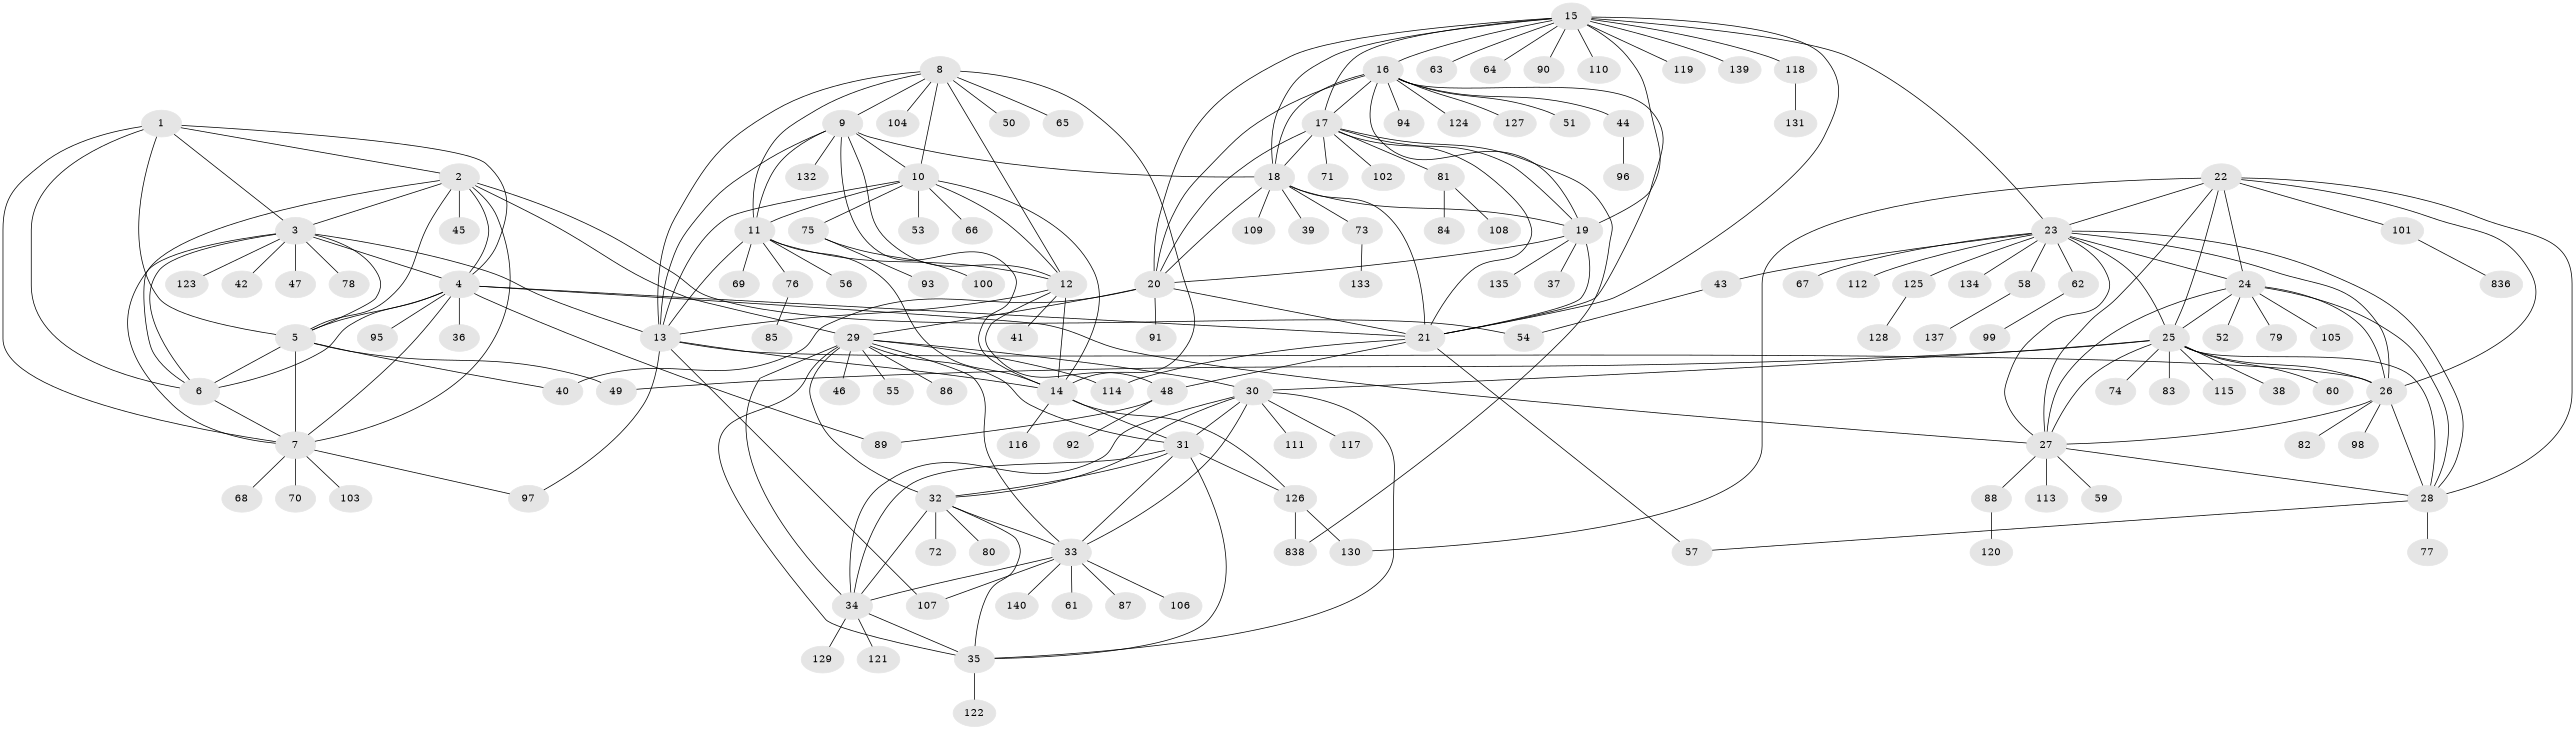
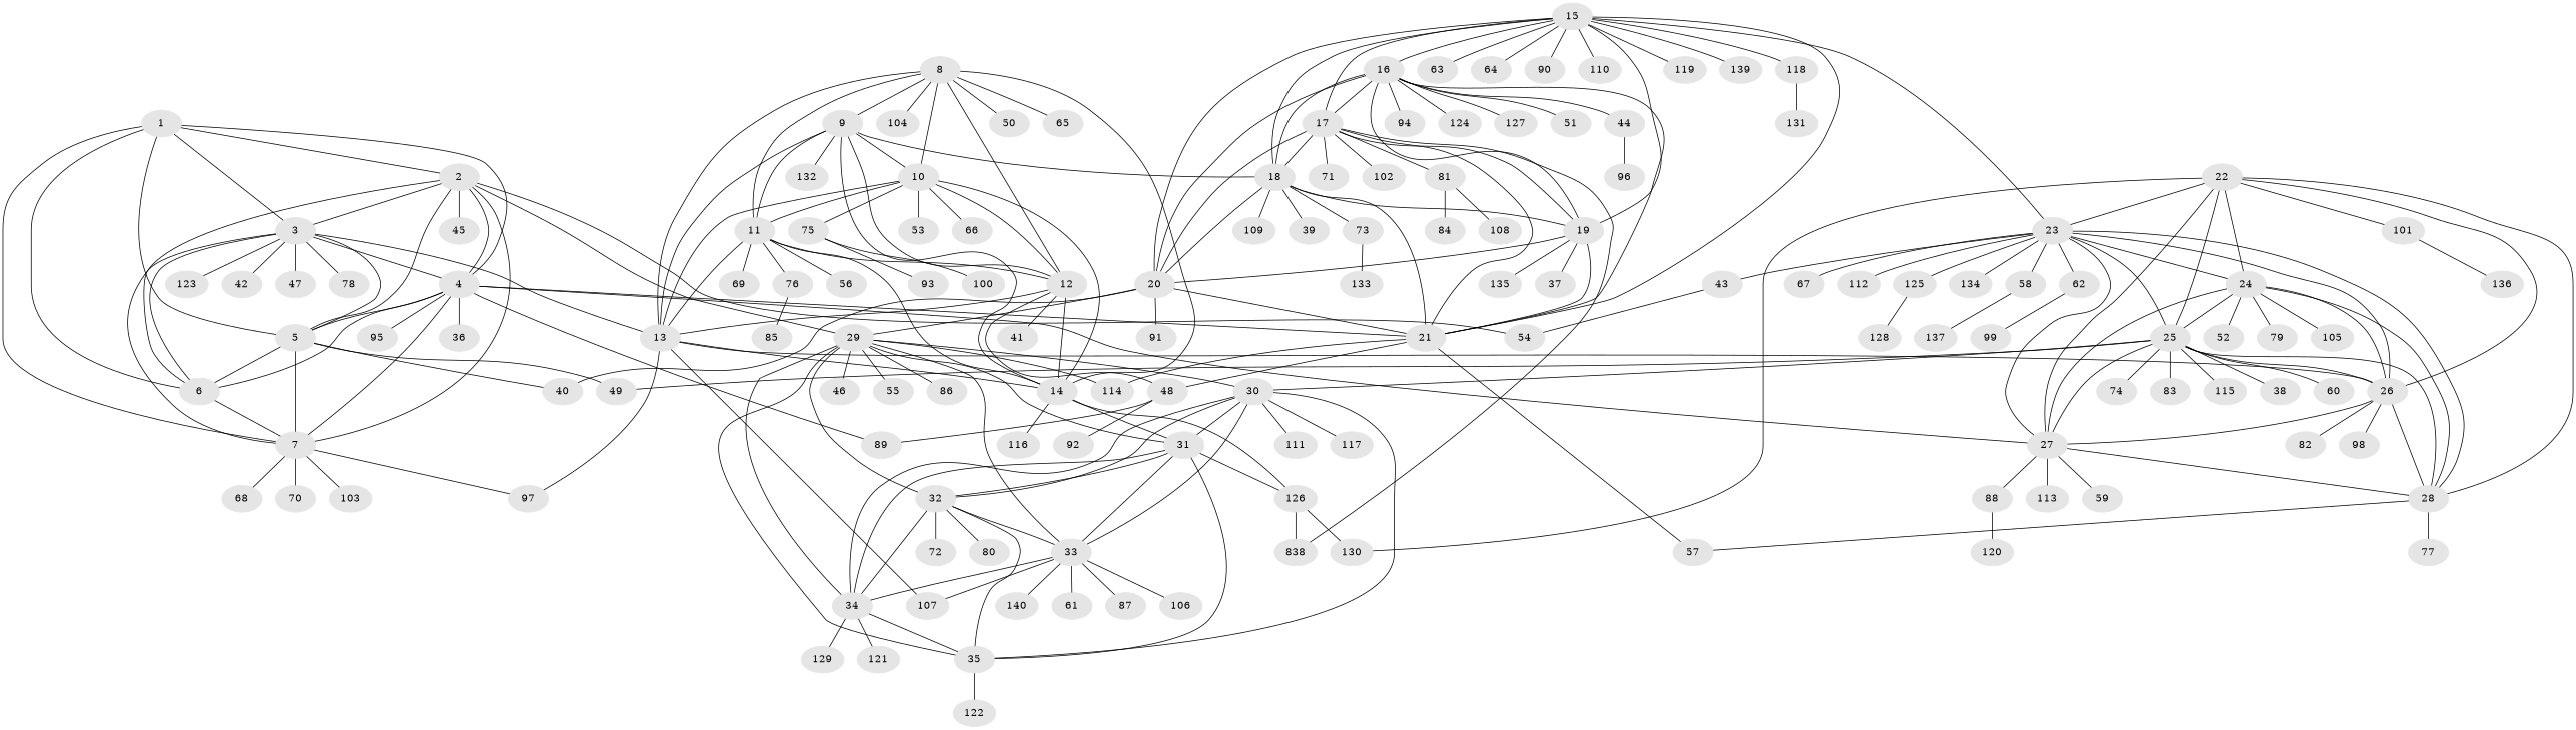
  graph {
    fontname="DejaVu Serif"
    node [color=gray90 fontname="DejaVu Serif" style=filled]
    edge [fontname="DejaVu Serif"]
    1
    2
    3
    4
    5
    6
    7
    29
    45
    54
    13
    42
    47
    78
    123
    21
    27
    36
    89
    95
    40
    49
    68
    70
    97
    103
    31
    114
    30
    32
    33
    34
    35
    46
    55
    86
    14
    26
    107
    48
    57
    28
    59
    88
    113
    8
    9
    10
    11
    12
    50
    65
    104
    18
    132
    53
    66
    75
    56
    69
    76
    41
    116
    126
    19
    20
    39
    73
    109
    93
    100
    85
    92
    82
    98
    n76 [label=838]
    130
    15
    16
    17
    23
    63
    64
    90
    110
    118
    119
    139
    44
    51
    94
    124
    127
    71
    81
    102
    37
    135
    91
    24
    25
    43
    58
    62
    67
    112
    125
    134
    131
    96
    84
    108
    133
    22
    101
    52
    79
    105
    38
    60
    74
    83
    115
    77
-   136 [label=836]
+   136
    137
    99
    128
    111
    117
    120
    72
    80
    61
    87
    106
    140
    121
    129
    122
    1 -- 2
    1 -- 3
    1 -- 4
    1 -- 5
    1 -- 6
    1 -- 7
    2 -- 3
    2 -- 4
    2 -- 5
    2 -- 6
    2 -- 7
    2 -- 29
    2 -- 45
    2 -- 54
    3 -- 4
    3 -- 5
    3 -- 6
    3 -- 7
    3 -- 13
    3 -- 42
    3 -- 47
    3 -- 78
    3 -- 123
    4 -- 5
    4 -- 6
    4 -- 7
    4 -- 21
    4 -- 27
    4 -- 36
    4 -- 89
    4 -- 95
    5 -- 6
    5 -- 7
    5 -- 40
    5 -- 49
    6 -- 7
    7 -- 68
    7 -- 70
    7 -- 97
    7 -- 103
    29 -- 31
    29 -- 114
    29 -- 30
    29 -- 32
    29 -- 33
    29 -- 34
    29 -- 35
    29 -- 46
    29 -- 55
    29 -- 86
    13 -- 97
    13 -- 14
    13 -- 26
    13 -- 107
    21 -- 114
    21 -- 48
    21 -- 57
    27 -- 28
    27 -- 59
    27 -- 88
    27 -- 113
    31 -- 32
    31 -- 33
    31 -- 34
    31 -- 35
    31 -- 126
    30 -- 31
    30 -- 32
    30 -- 33
    30 -- 34
    30 -- 35
    30 -- 111
    30 -- 117
    32 -- 33
    32 -- 34
    32 -- 35
    32 -- 72
    32 -- 80
    33 -- 34
    33 -- 107
    33 -- 61
    33 -- 87
    33 -- 106
    33 -- 140
    34 -- 35
    34 -- 121
    34 -- 129
    35 -- 122
    14 -- 31
    14 -- 116
    14 -- 126
    26 -- 27
    26 -- 28
    26 -- 82
    26 -- 98
    48 -- 89
    48 -- 92
    28 -- 57
    28 -- 77
    88 -- 120
    8 -- 13
    8 -- 14
    8 -- 9
    8 -- 10
    8 -- 11
    8 -- 12
    8 -- 50
    8 -- 65
    8 -- 104
    9 -- 13
    9 -- 14
    9 -- 10
    9 -- 11
    9 -- 12
    9 -- 18
    9 -- 132
    10 -- 13
    10 -- 14
    10 -- 11
    10 -- 12
    10 -- 53
    10 -- 66
    10 -- 75
    11 -- 13
    11 -- 14
    11 -- 12
    11 -- 56
    11 -- 69
    11 -- 76
    12 -- 13
    12 -- 14
    12 -- 48
    12 -- 41
    18 -- 21
    18 -- 19
    18 -- 20
    18 -- 39
    18 -- 73
    18 -- 109
    75 -- 93
    75 -- 100
    76 -- 85
    126 -- n76
    126 -- 130
    19 -- 21
    19 -- 20
    19 -- 37
    19 -- 135
    20 -- 29
    20 -- 21
    20 -- 40
    20 -- 91
    73 -- 133
    15 -- 21
    15 -- 18
    15 -- 19
    15 -- 20
    15 -- 16
    15 -- 17
    15 -- 23
    15 -- 63
    15 -- 64
    15 -- 90
    15 -- 110
    15 -- 118
    15 -- 119
    15 -- 139
    16 -- 21
    16 -- 18
    16 -- 19
    16 -- 20
    16 -- 17
    16 -- 44
    16 -- 51
    16 -- 94
    16 -- 124
    16 -- 127
    17 -- 21
    17 -- 18
    17 -- 19
    17 -- 20
    17 -- n76
    17 -- 71
    17 -- 81
    17 -- 102
    23 -- 27
    23 -- 26
    23 -- 28
    23 -- 24
    23 -- 25
    23 -- 43
    23 -- 58
    23 -- 62
    23 -- 67
    23 -- 112
    23 -- 125
    23 -- 134
    118 -- 131
    44 -- 96
    81 -- 84
    81 -- 108
    24 -- 27
    24 -- 26
    24 -- 28
    24 -- 25
    24 -- 52
    24 -- 79
    24 -- 105
    25 -- 27
    25 -- 49
    25 -- 30
    25 -- 26
    25 -- 28
    25 -- 38
    25 -- 60
    25 -- 74
    25 -- 83
    25 -- 115
    43 -- 54
    58 -- 137
    62 -- 99
    125 -- 128
    22 -- 27
    22 -- 26
    22 -- 28
    22 -- 130
    22 -- 23
    22 -- 24
    22 -- 25
    22 -- 101
    101 -- 136
  }
